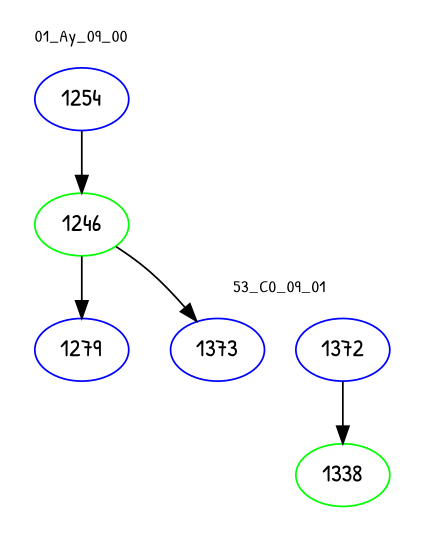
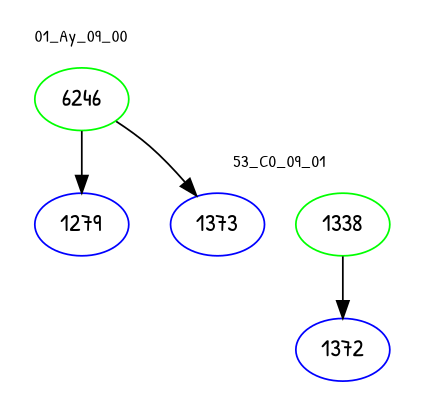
  digraph {
    fontname="Patrick Hand"
    node [color=blue fontname="Patrick Hand"]
    edge [color=black fontname="Patrick Hand"]
-   n1 [label=1254]
-   n2 [color=green label=1246]
+   n2 [color=green label=6246]
    n3 [label=1279]
    n4 [label=1372]
    n5 [color=green label=1338]
    n6 [label=1373]
    subgraph cluster_1 {
      color=white
      fontsize=10
      label="01_Ay_09_00"
-     n1
      n2
      n3
    }
    subgraph cluster_2 {
      color=white
      fontsize=10
      label="53_C0_09_01"
      n4
      n5
      n6
    }
-   n1 -> n2
    n2 -> n3
    n2 -> n6
-   n4 -> n5
+   n5 -> n4
  }
